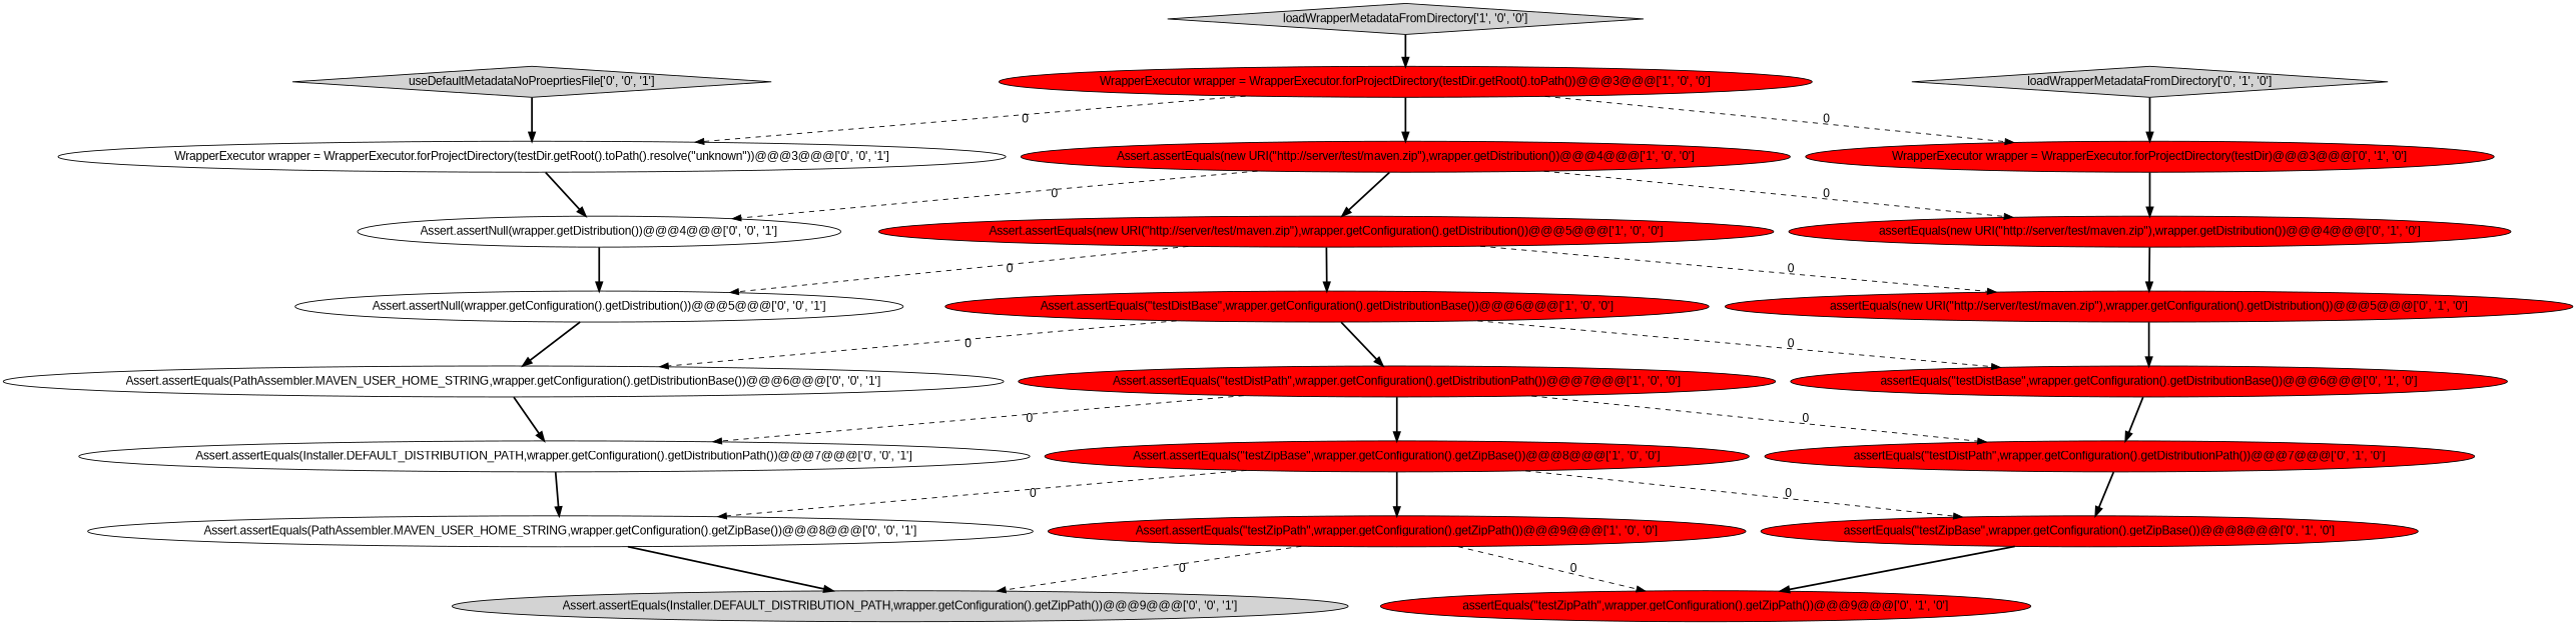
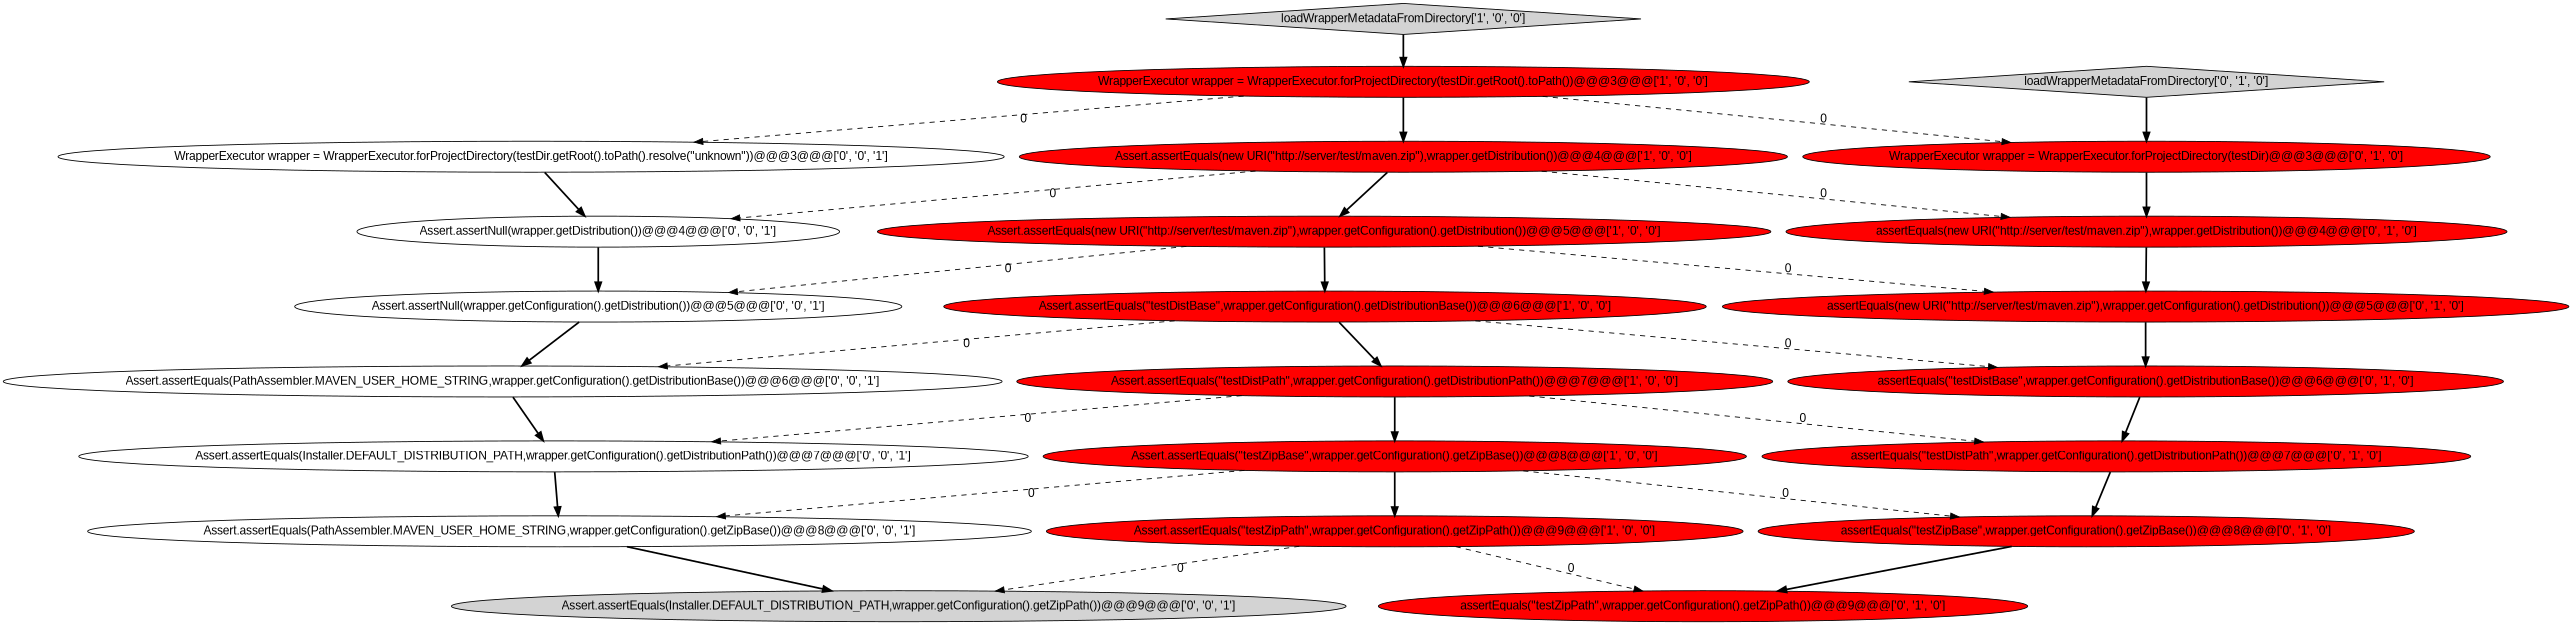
  digraph {
    fontname="Liberation Sans"
    node [fillcolor=red shape=ellipse style=filled fontname="Liberation Sans"]
    edge [style=bold fontname="Liberation Sans"]
    n1 [label="Assert.assertEquals(\"testDistBase\",wrapper.getConfiguration().getDistributionBase())@@@6@@@['1', '0', '0']"]
    n2 [label="assertEquals(\"testDistBase\",wrapper.getConfiguration().getDistributionBase())@@@6@@@['0', '1', '0']"]
    n3 [fillcolor=white label="Assert.assertEquals(PathAssembler.MAVEN_USER_HOME_STRING,wrapper.getConfiguration().getDistributionBase())@@@6@@@['0', '0', '1']"]
    n4 [label="Assert.assertEquals(\"testDistPath\",wrapper.getConfiguration().getDistributionPath())@@@7@@@['1', '0', '0']"]
    n5 [label="Assert.assertEquals(new URI(\"http://server/test/maven.zip\"),wrapper.getDistribution())@@@4@@@['1', '0', '0']"]
    n6 [label="Assert.assertEquals(new URI(\"http://server/test/maven.zip\"),wrapper.getConfiguration().getDistribution())@@@5@@@['1', '0', '0']"]
    n7 [label="assertEquals(new URI(\"http://server/test/maven.zip\"),wrapper.getDistribution())@@@4@@@['0', '1', '0']"]
    n8 [fillcolor=white label="Assert.assertNull(wrapper.getDistribution())@@@4@@@['0', '0', '1']"]
    n9 [label="assertEquals(new URI(\"http://server/test/maven.zip\"),wrapper.getConfiguration().getDistribution())@@@5@@@['0', '1', '0']"]
    n10 [fillcolor=white label="Assert.assertNull(wrapper.getConfiguration().getDistribution())@@@5@@@['0', '0', '1']"]
    n11 [label="Assert.assertEquals(\"testZipPath\",wrapper.getConfiguration().getZipPath())@@@9@@@['1', '0', '0']"]
    n12 [label="assertEquals(\"testZipPath\",wrapper.getConfiguration().getZipPath())@@@9@@@['0', '1', '0']"]
    n13 [fillcolor=lightgray label="Assert.assertEquals(Installer.DEFAULT_DISTRIBUTION_PATH,wrapper.getConfiguration().getZipPath())@@@9@@@['0', '0', '1']"]
    n14 [label="Assert.assertEquals(\"testZipBase\",wrapper.getConfiguration().getZipBase())@@@8@@@['1', '0', '0']"]
    n15 [fillcolor=white label="Assert.assertEquals(PathAssembler.MAVEN_USER_HOME_STRING,wrapper.getConfiguration().getZipBase())@@@8@@@['0', '0', '1']"]
    n16 [label="assertEquals(\"testZipBase\",wrapper.getConfiguration().getZipBase())@@@8@@@['0', '1', '0']"]
-   n17 [fillcolor=lightgray label="useDefaultMetadataNoProeprtiesFile['0', '0', '1']" shape=diamond]
    n18 [fillcolor=white label="WrapperExecutor wrapper = WrapperExecutor.forProjectDirectory(testDir.getRoot().toPath().resolve(\"unknown\"))@@@3@@@['0', '0', '1']"]
    n19 [label="WrapperExecutor wrapper = WrapperExecutor.forProjectDirectory(testDir)@@@3@@@['0', '1', '0']"]
    n20 [label="assertEquals(\"testDistPath\",wrapper.getConfiguration().getDistributionPath())@@@7@@@['0', '1', '0']"]
    n21 [fillcolor=lightgray label="loadWrapperMetadataFromDirectory['1', '0', '0']" shape=diamond]
    n22 [label="WrapperExecutor wrapper = WrapperExecutor.forProjectDirectory(testDir.getRoot().toPath())@@@3@@@['1', '0', '0']"]
    n23 [fillcolor=lightgray label="loadWrapperMetadataFromDirectory['0', '1', '0']" shape=diamond]
    n24 [fillcolor=white label="Assert.assertEquals(Installer.DEFAULT_DISTRIBUTION_PATH,wrapper.getConfiguration().getDistributionPath())@@@7@@@['0', '0', '1']"]
    n1 -> n2 [label=0 style=dashed]
    n1 -> n3 [label=0 style=dashed]
    n1 -> n4
    n2 -> n20
    n3 -> n24
    n4 -> n14
    n4 -> n20 [label=0 style=dashed]
    n4 -> n24 [label=0 style=dashed]
    n5 -> n6
    n5 -> n7 [label=0 style=dashed]
    n5 -> n8 [label=0 style=dashed]
    n6 -> n1
    n6 -> n9 [label=0 style=dashed]
    n6 -> n10 [label=0 style=dashed]
    n7 -> n9
    n8 -> n10
    n9 -> n2
    n10 -> n3
    n11 -> n12 [label=0 style=dashed]
    n11 -> n13 [label=0 style=dashed]
    n14 -> n11
    n14 -> n15 [label=0 style=dashed]
    n14 -> n16 [label=0 style=dashed]
    n15 -> n13
    n16 -> n12
-   n17 -> n18
    n18 -> n8
    n19 -> n7
    n20 -> n16
    n21 -> n22
    n22 -> n5
    n22 -> n18 [label=0 style=dashed]
    n22 -> n19 [label=0 style=dashed]
    n23 -> n19
    n24 -> n15
  }
